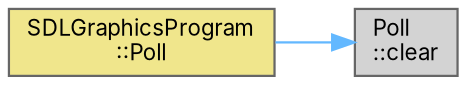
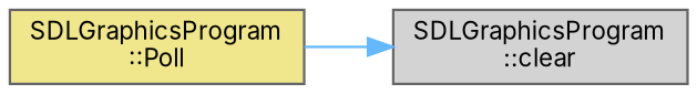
  digraph {
    rankdir=RL
    fontname=Inter
    node [fontname=Inter fontsize=10 shape=box style=filled]
-   n1 [color=gray40 fillcolor=lightgrey fontcolor=black height=0.2 label="Poll\l::clear" width=0.4]
+   n1 [color=gray40 fillcolor=lightgrey fontcolor=black height=0.2 label="SDLGraphicsProgram\l::clear" width=0.4]
    n2 [color=grey40 fillcolor=khaki height=0.2 label="SDLGraphicsProgram\l::Poll" width=0.4]
    n1 -> n2 [color=steelblue1 dir=back fontname=Inter fontsize=10 labelfontname=Helvetica labelfontsize=10 style=solid]
  }
